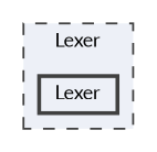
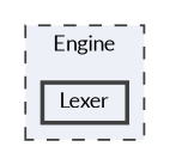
  digraph {
    compound=true
    fontname=Lato
    n1 [color=grey25 fillcolor="#edf0f7" fontname=Lato fontsize=10 height=0.2 label=Lexer shape=box style="filled,bold" width=0.4]
    subgraph cluster_1 {
      bgcolor="#edf0f7"
      fontsize=10
-     label=Lexer
+     label=Engine
      pencolor=grey25
      style="filled,dashed"
      n1
    }
  }
